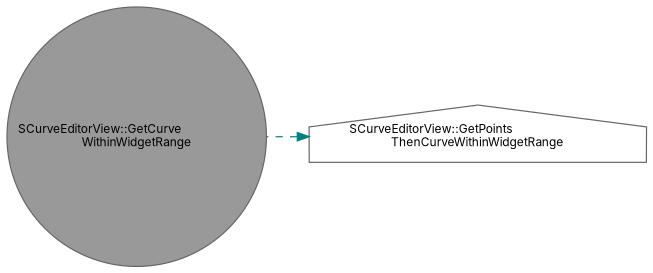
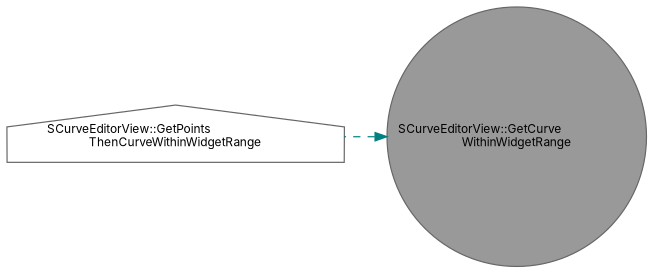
  digraph {
    rankdir=RL
    fontname=Inter
    node [fontname=Inter fontsize=10 style=filled]
    n1 [color=gray40 fillcolor=grey60 fontcolor=black height=0.2 label="SCurveEditorView::GetCurve\lWithinWidgetRange" shape=circle width=0.4]
    n2 [color=grey40 fillcolor=white height=0.2 label="SCurveEditorView::GetPoints\lThenCurveWithinWidgetRange" shape=house width=0.4]
-   n2 -> n1 [color=teal dir=back fontname=Inter fontsize=10 labelfontname=Helvetica labelfontsize=10 style=dashed]
+   n1 -> n2 [color=teal dir=back fontname=Inter fontsize=10 labelfontname=Helvetica labelfontsize=10 style=dashed]
  }
